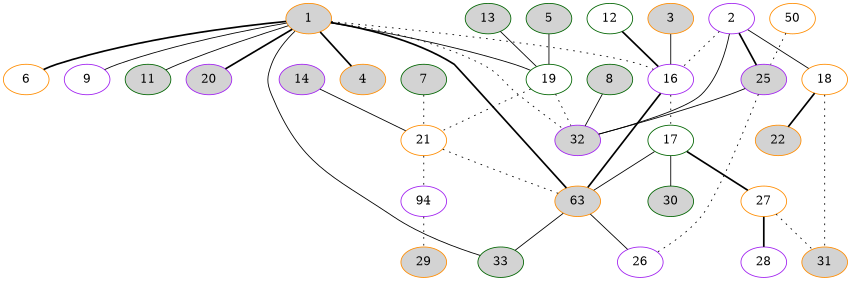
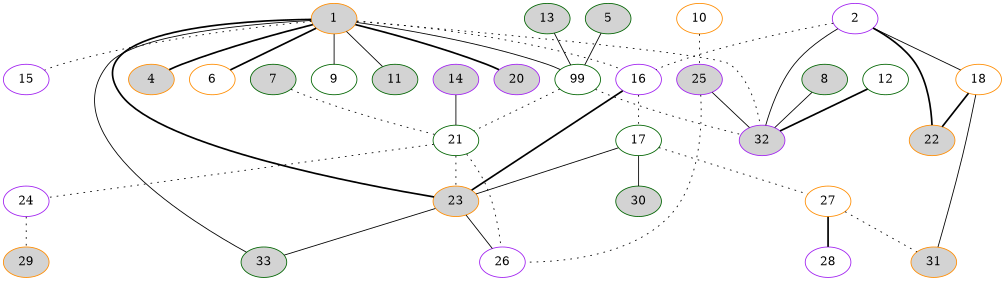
  graph {
    node [color=darkorange fillcolor=lightgrey style=filled]
    edge [style=solid weight=1.0]
    1
    4
    6 [fillcolor=white]
-   9 [color=purple fillcolor=white]
+   9 [color=darkgreen fillcolor=white]
    11 [color=darkgreen]
+   15 [color=purple fillcolor=white]
    16 [color=purple fillcolor=white]
-   19 [color=darkgreen fillcolor=white]
+   19 [color=darkgreen fillcolor=white label=99]
    20 [color=purple]
-   23 [label=63]
+   23
    32 [color=purple]
    33 [color=darkgreen]
    17 [color=darkgreen fillcolor=white]
-   21 [fillcolor=white]
+   21 [color=darkgreen fillcolor=white]
    26 [color=purple fillcolor=white]
    2 [color=purple fillcolor=white]
    18 [fillcolor=white]
    25 [color=purple]
    22
    31
-   3
    5 [color=darkgreen]
    7 [color=darkgreen]
-   24 [color=purple fillcolor=white label=94]
+   24 [color=purple fillcolor=white]
    8 [color=darkgreen]
-   10 [fillcolor=white label=50]
+   10 [fillcolor=white]
    12 [color=darkgreen fillcolor=white]
    13 [color=darkgreen]
    14 [color=purple]
    27 [fillcolor=white]
    30 [color=darkgreen]
    28 [color=purple fillcolor=white]
    29
    1 -- 4 [style=bold]
    1 -- 6 [style=bold]
    1 -- 9
    1 -- 11
+   1 -- 15 [style=dotted]
    1 -- 16 [style=dotted]
    1 -- 19
    1 -- 20 [style=bold]
    1 -- 23 [style=bold]
    1 -- 32 [style=dotted]
    1 -- 33
    16 -- 23 [style=bold]
    16 -- 17 [style=dotted]
    19 -- 32 [style=dotted]
    19 -- 21 [style=dotted]
    23 -- 33
    23 -- 26
    17 -- 23
-   17 -- 27 [style=bold]
+   17 -- 27 [style=dotted]
    17 -- 30
    21 -- 23 [style=dotted]
+   21 -- 26 [style=dotted]
    21 -- 24 [style=dotted]
    2 -- 16 [style=dotted]
    2 -- 32
    2 -- 18
-   2 -- 25 [style=bold]
+   2 -- 22 [style=bold]
    18 -- 22 [style=bold]
-   18 -- 31 [style=dotted]
+   18 -- 31
    25 -- 32
    25 -- 26 [style=dotted]
-   3 -- 16
    5 -- 19
    7 -- 21 [style=dotted]
    24 -- 29 [style=dotted]
    8 -- 32
    10 -- 25 [style=dotted]
-   12 -- 16 [style=bold]
+   12 -- 32 [style=bold]
    13 -- 19
    14 -- 21
    27 -- 31 [style=dotted]
    27 -- 28 [style=bold]
  }
